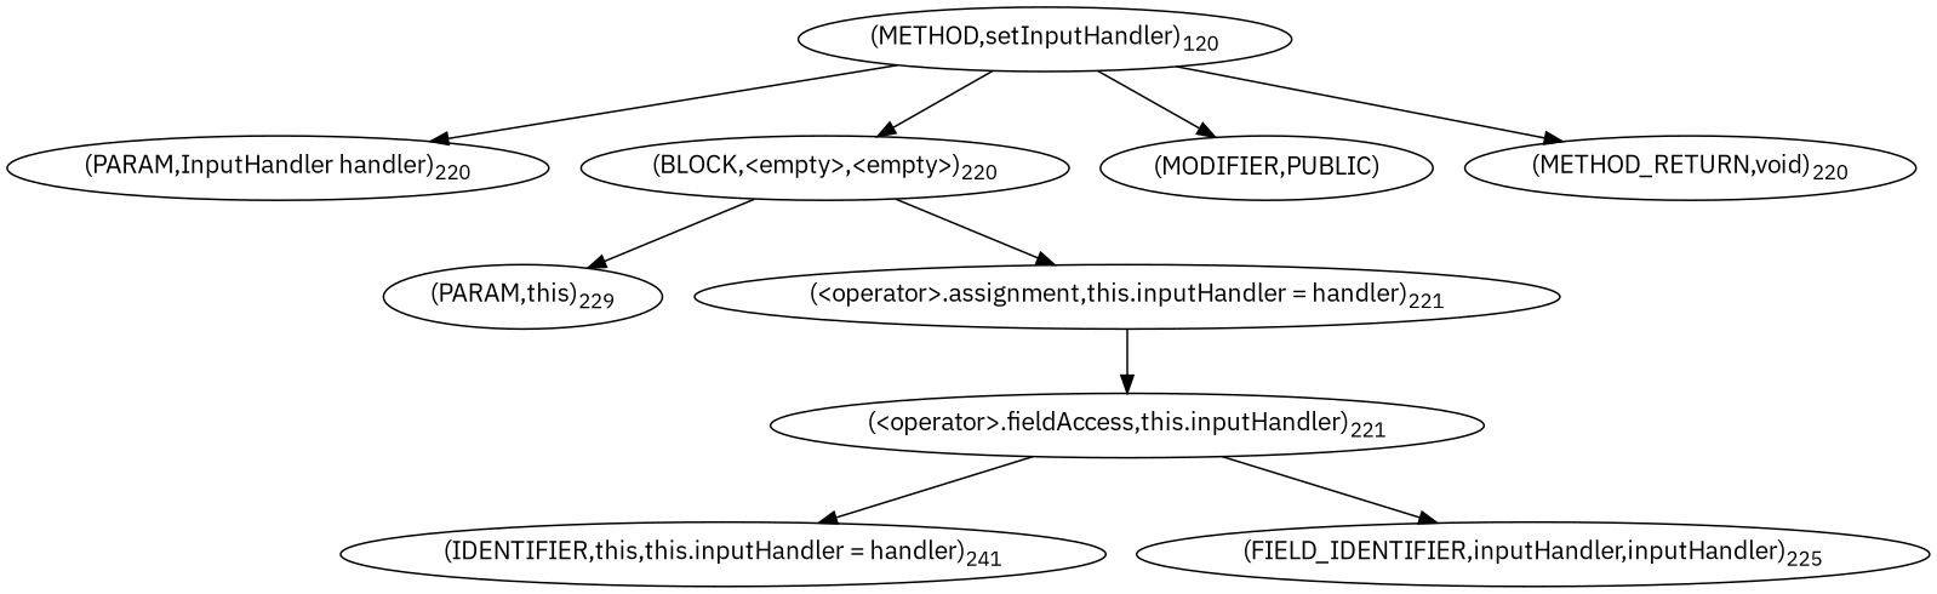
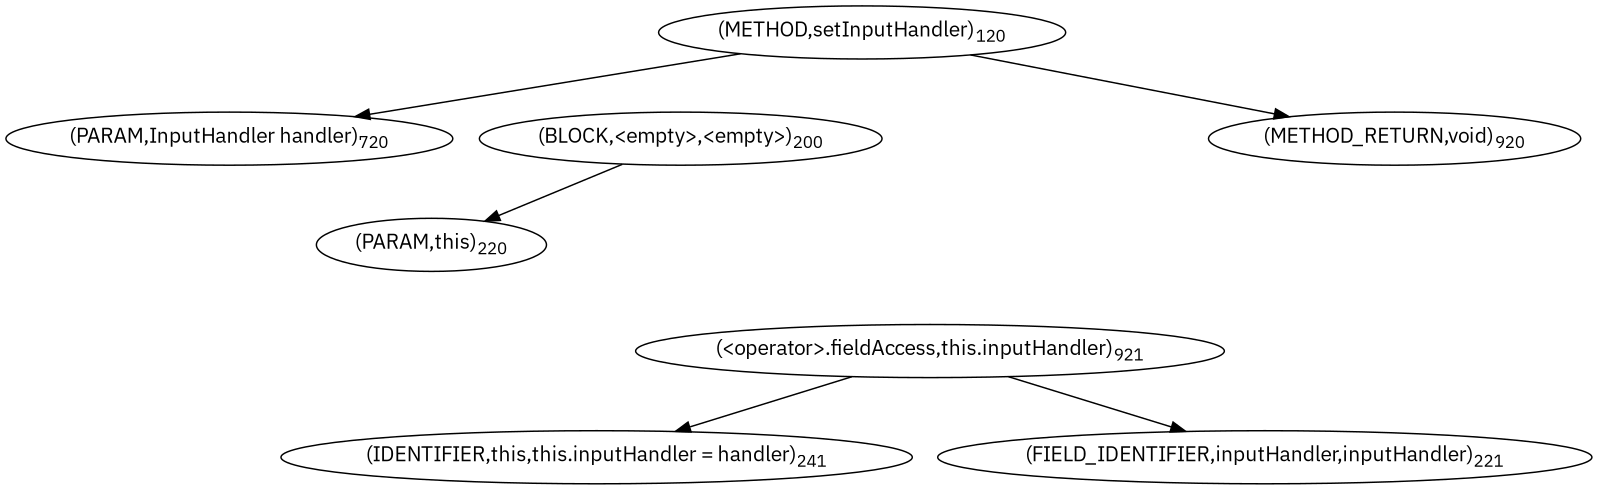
  digraph {
    fontname="IBM Plex Sans"
    node [fontname="IBM Plex Sans"]
    edge [fontname="IBM Plex Sans"]
    n1 [label=<(METHOD,setInputHandler)<SUB>120</SUB>>]
-   n2 [label=<(PARAM,InputHandler handler)<SUB>220</SUB>>]
-   n3 [label=<(BLOCK,&lt;empty&gt;,&lt;empty&gt;)<SUB>220</SUB>>]
-   n4 [label=<(MODIFIER,PUBLIC)>]
-   n5 [label=<(METHOD_RETURN,void)<SUB>220</SUB>>]
-   n6 [label=<(PARAM,this)<SUB>229</SUB>>]
-   n7 [label=<(&lt;operator&gt;.assignment,this.inputHandler = handler)<SUB>221</SUB>>]
-   n8 [label=<(&lt;operator&gt;.fieldAccess,this.inputHandler)<SUB>221</SUB>>]
+   n2 [label=<(PARAM,InputHandler handler)<SUB>720</SUB>>]
+   n3 [label=<(BLOCK,&lt;empty&gt;,&lt;empty&gt;)<SUB>200</SUB>>]
+   n5 [label=<(METHOD_RETURN,void)<SUB>920</SUB>>]
+   n6 [label=<(PARAM,this)<SUB>220</SUB>>]
+   n8 [label=<(&lt;operator&gt;.fieldAccess,this.inputHandler)<SUB>921</SUB>>]
    n9 [label=<(IDENTIFIER,this,this.inputHandler = handler)<SUB>241</SUB>>]
-   n10 [label=<(FIELD_IDENTIFIER,inputHandler,inputHandler)<SUB>225</SUB>>]
+   n10 [label=<(FIELD_IDENTIFIER,inputHandler,inputHandler)<SUB>221</SUB>>]
    n1 -> n2
-   n1 -> n3
-   n1 -> n4
    n1 -> n5
    n3 -> n6
-   n3 -> n7
-   n7 -> n8
    n8 -> n9
    n8 -> n10
  }
